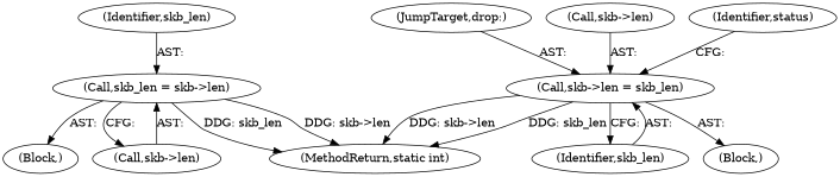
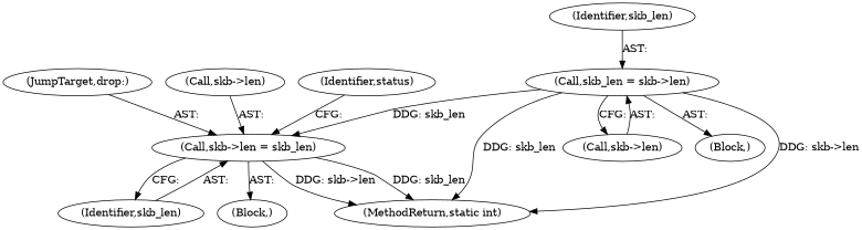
  digraph {
    n1 [label="(Call,skb_len = skb->len)"]
    n2 [label="(Call,skb->len = skb_len)"]
    n3 [label="(Block,)"]
    n4 [label="(MethodReturn,static int)"]
    n5 [label="(Call,skb->len)"]
    n6 [label="(Identifier,skb_len)"]
    n7 [label="(Block,)"]
    n8 [label="(JumpTarget,drop:)"]
    n9 [label="(Call,skb->len)"]
    n10 [label="(Identifier,skb_len)"]
    n11 [label="(Identifier,status)"]
+   n1 -> n2 [label="DDG: skb_len"]
    n1 -> n3 [label="AST: "]
    n1 -> n4 [label="DDG: skb->len"]
    n1 -> n4 [label="DDG: skb_len"]
    n1 -> n5 [label="CFG: "]
    n2 -> n4 [label="DDG: skb->len"]
    n2 -> n4 [label="DDG: skb_len"]
    n2 -> n6 [label="CFG: "]
    n2 -> n7 [label="AST: "]
    n5 -> n1 [label="AST: "]
    n6 -> n2 [label="AST: "]
    n8 -> n2 [label="AST: "]
    n9 -> n2 [label="AST: "]
    n10 -> n1 [label="AST: "]
    n11 -> n2 [label="CFG: "]
  }
